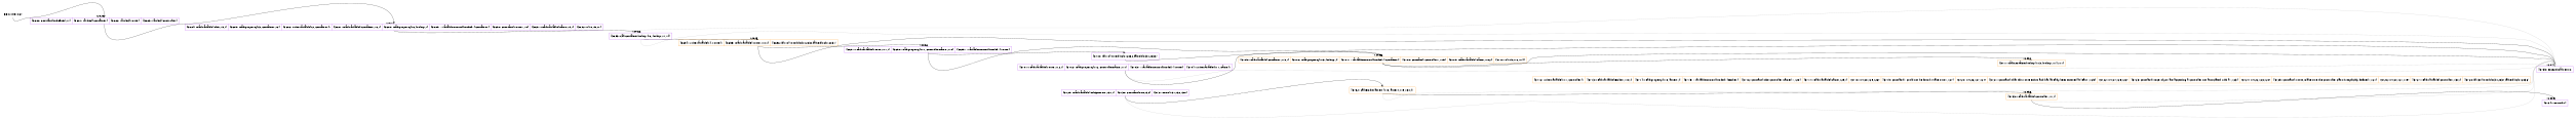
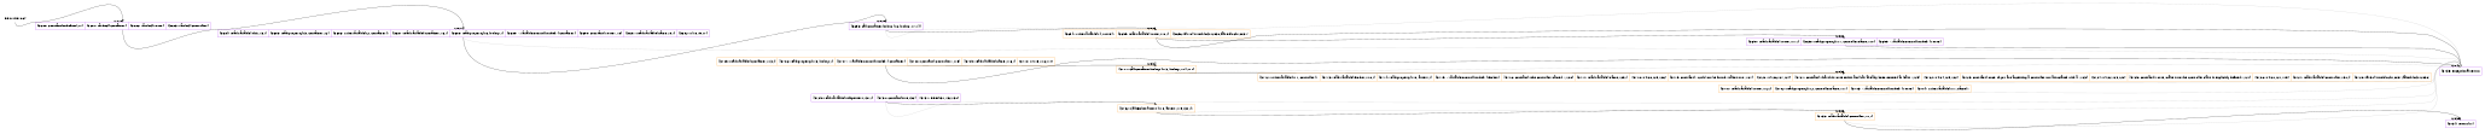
  digraph {
    rankdir=LR
    node [color=purple shape=record]
    edge [headport=n tailport=s]
    n1 [label=BB_write1064 shape=none]
    n2 [label="{43680: constant[undefined,v1]|43681: vardecl['container']|43682: vardecl['route']|43683: vardecl['controller']}"]
    n3 [label="{43684: read-variable['this',v3,-]|43685: read-property[v3,'container',v2]|43686: write-variable[v2,'container']*|43687: read-variable['container',v6,-]|43688: read-property[v6,'lookup',-]|43689: \<variable-non-null-undef\>['container']|43690: constant[\"route:\",v8]|43691: read-variable['name',v9,-]|43692: +[v8,v9,v7]}"]
    n4 [label="{43693: call-container.lookup [v6,'lookup',v7,v4]}"]
    n5 [label="{43735: exceptional-return}"]
    n6 [color=darkorange label="{43694: write-variable[v4,'route']*|43695: read-variable['route',v10,-]|43696: if[v10](true-block:12830,false-block:12831)}"]
    n7 [label="{43697: read-variable['route',v11,-]|43698: read-property[v11,'controllerName',v10]|43699: \<variable-non-null-undef\>['route']}"]
-   n8 [label="{43700: if[v10](true-block:12832,false-block:12833)}"]
    n9 [color=darkorange label="{43705: read-variable['container',v13,-]|43706: read-property[v13,'lookup',-]|43707: \<variable-non-null-undef\>['container']|43708: constant[\"controller:\",v15]|43709: read-variable['name',v16,-]|43710: +[v15,v16,v14]}"]
-   n10 [label="{43701: read-variable['route',v12,-]|43702: read-property[v12,'controllerName',v11]|43703: \<variable-non-null-undef\>['route']|43704: write-variable[v11,'name']*}"]
+   n10 [color=darkorange label="{43701: read-variable['route',v12,-]|43702: read-property[v12,'controllerName',v11]|43703: \<variable-non-null-undef\>['route']|43704: write-variable[v11,'name']*}"]
    n11 [color=darkorange label="{43711: call-container.lookup [v13,'lookup',v14,v11]}"]
    n12 [color=darkorange label="{43712: write-variable[v11,'controller']*|43713: read-variable['Ember',v18,-]|43714: read-property[v18,'assert',-]|43715: \<variable-non-null-undef\>['Ember']|43716: constant[\"The controller named '\",v28]|43717: read-variable['name',v29,-]|43718: +[v28,v29,v26]|43719: constant[\"' could not be found. Make sure \",v27]|43720: +[v26,v27,v24]|43721: constant[\"that this route exists and has already been entered at least \",v25]|43722: +[v24,v25,v22]|43723: constant[\"once. If you are accessing a controller not associated with a \",v23]|43724: +[v22,v23,v20]|43725: constant[\"route, make sure the controller class is explicitly defined.\",v21]|43726: +[v20,v21,v19]|43727: read-variable['controller',v30,-]|43728: if[v30](true-block:12837,false-block:12836)}"]
    n13 [color=darkorange label="{43732: call-Ember.assert [v18,'assert',v19,v30,-]*}"]
    n14 [color=darkorange label="{43733: read-variable['controller',v1,-]}"]
    n15 [label="{43729: read-variable['_skipAssert',v31,-]|43730: constant[true,v32]|43731: ===[v31,v32,v30]}"]
    n16 [label="{43734: return[v1]}"]
    n1 -> n2 [headlabel="    12826"]
    n2 -> n3 [headlabel="      12827"]
    n3 -> n4 [headlabel="      12828"]
    n3 -> n5 [color=gray headlabel="      12840"]
    n4 -> n5 [color=gray]
    n4 -> n6 [headlabel="      12829"]
    n6 -> n5 [color=black]
    n6 -> n7 [headlabel="      12830"]
    n7 -> n5 [color=black]
-   n7 -> n8
-   n8 -> n9 [headlabel="      12833"]
    n9 -> n5 [color=black]
    n9 -> n11 [headlabel="      12834"]
    n10 -> n5 [color=gray]
-   n10 -> n9
    n11 -> n5 [color=gray]
+   n11 -> n12 [headlabel="      12835"]
    n12 -> n5 [color=gray]
    n13 -> n5 [color=gray]
    n13 -> n14 [headlabel="      12838"]
    n14 -> n5 [color=gray]
    n14 -> n16 [headlabel="      12839"]
    n15 -> n5 [color=gray]
    n15 -> n13
  }
